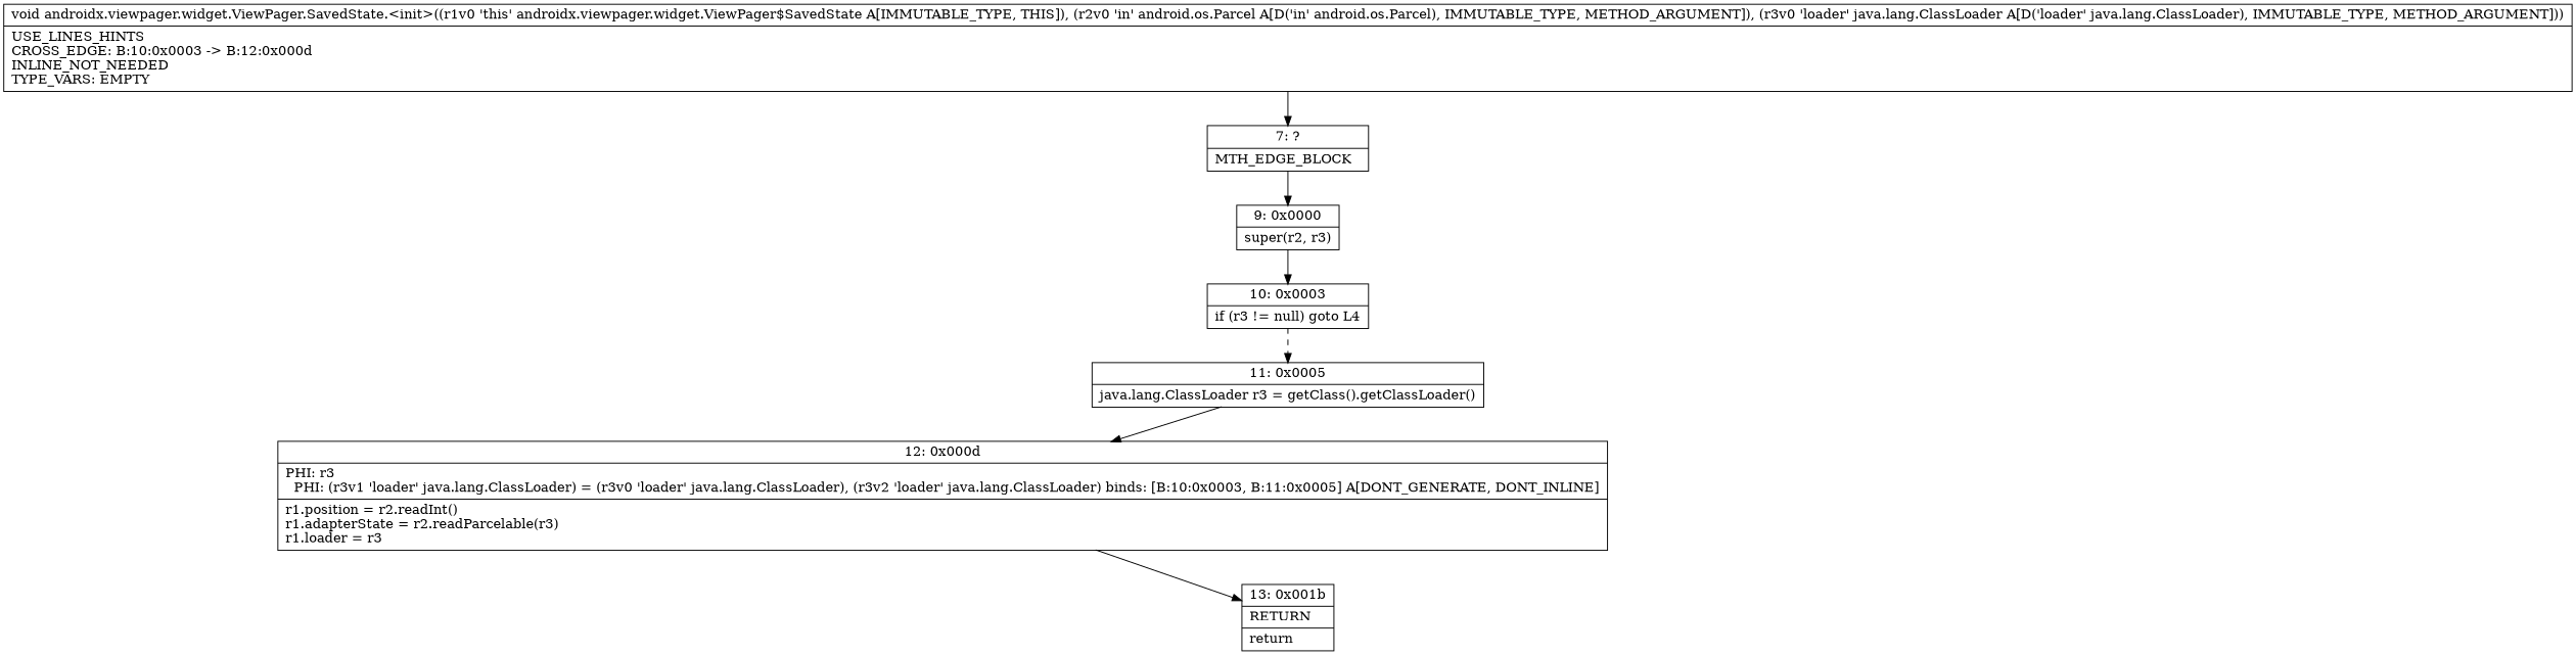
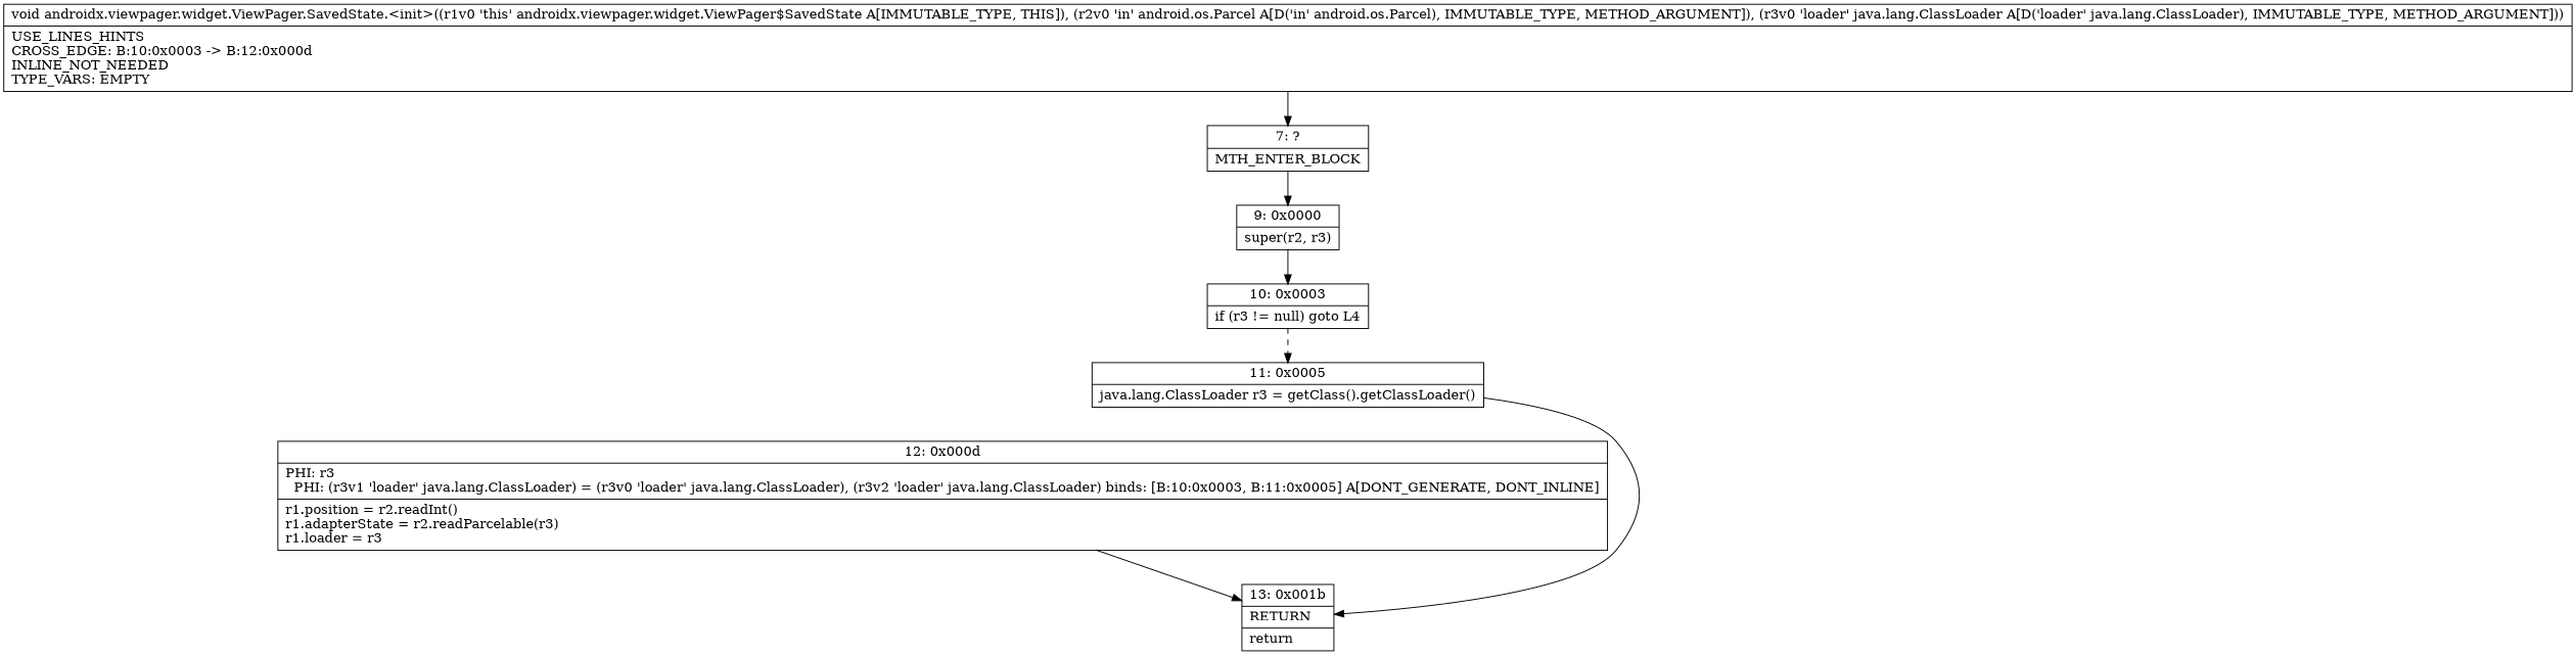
  digraph {
    node [shape=record]
-   n1 [label="{7\:\ ?|MTH_EDGE_BLOCK\l}"]
+   n1 [label="{7\:\ ?|MTH_ENTER_BLOCK\l}"]
    n2 [label="{9\:\ 0x0000|super(r2, r3)\l}"]
    n3 [label="{10\:\ 0x0003|if (r3 != null) goto L4\l}"]
    n4 [label="{11\:\ 0x0005|java.lang.ClassLoader r3 = getClass().getClassLoader()\l}"]
    n5 [label="{12\:\ 0x000d|PHI: r3 \l  PHI: (r3v1 'loader' java.lang.ClassLoader) = (r3v0 'loader' java.lang.ClassLoader), (r3v2 'loader' java.lang.ClassLoader) binds: [B:10:0x0003, B:11:0x0005] A[DONT_GENERATE, DONT_INLINE]\l|r1.position = r2.readInt()\lr1.adapterState = r2.readParcelable(r3)\lr1.loader = r3\l}"]
    n6 [label="{13\:\ 0x001b|RETURN\l|return\l}"]
    n7 [label="{void androidx.viewpager.widget.ViewPager.SavedState.\<init\>((r1v0 'this' androidx.viewpager.widget.ViewPager$SavedState A[IMMUTABLE_TYPE, THIS]), (r2v0 'in' android.os.Parcel A[D('in' android.os.Parcel), IMMUTABLE_TYPE, METHOD_ARGUMENT]), (r3v0 'loader' java.lang.ClassLoader A[D('loader' java.lang.ClassLoader), IMMUTABLE_TYPE, METHOD_ARGUMENT]))  | USE_LINES_HINTS\lCROSS_EDGE: B:10:0x0003 \-\> B:12:0x000d\lINLINE_NOT_NEEDED\lTYPE_VARS: EMPTY\l}"]
    n1 -> n2
    n2 -> n3
    n3 -> n4 [style=dashed]
-   n4 -> n5
+   n4 -> n6
    n5 -> n6
    n7 -> n1
  }
